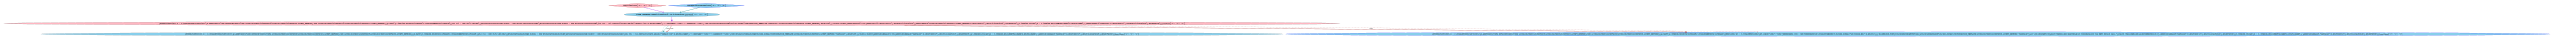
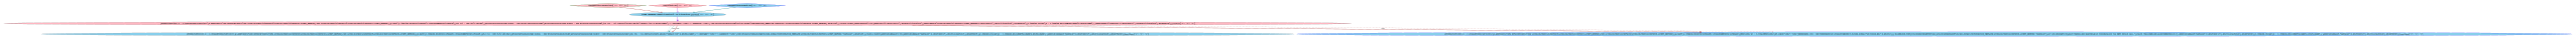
  digraph {
    fontname="Courier Prime"
    node [fillcolor=skyblue shape=ellipse style=filled color=gray40 fontname="Courier Prime"]
    edge [style=bold color=brown arrowhead=odot fontname="Courier Prime"]
    n1 [fillcolor=lightpink label="{FreeStyleProject p = r.createFreeStyleProject()p.addProperty(new KeywordProperty(new AcceptOnlySpecificKeyword(AcceptOnlySpecificKeyword.ACCEPT_KEYWORD),new AcceptOnlySpecificKeyword(AcceptOnlySpecificKeyword.ACCEPT_KEYWORD)))p.save()r.jenkins.setSecurityRealm(r.createDummySecurityRealm())CLI cli = new CLI(r.getURL())ByteArrayOutputStream stdout = new ByteArrayOutputStream()ByteArrayOutputStream stderr = new ByteArrayOutputStream()int ret = cli.execute(Arrays.asList(\"update-job\",p.getFullName(),\"--username\",\"test\",\"--password\",\"test\"),new ByteArrayInputStream(String.format(CONFIGURATION_TEMPLATE,\"badvalue\",AcceptOnlySpecificKeyword.ACCEPT_KEYWORD).getBytes()),stdout,stderr)assertEquals(0,ret)assertNull(p.getProperty().getNonCriticalField())assertEquals(AcceptOnlySpecificKeyword.ACCEPT_KEYWORD,p.getProperty().getCriticalField().getKeyword())r.jenkins.reload()p = r.jenkins.getItemByFullName(p.getFullName(),)assertEquals(\"badvalue\",p.getProperty().getNonCriticalField().getKeyword())}@@@4@@@['1', '1', '1']"]
    n2 [label="{FreeStyleProject p = r.createFreeStyleProject()p.addProperty(new KeywordProperty(new AcceptOnlySpecificKeyword(AcceptOnlySpecificKeyword.ACCEPT_KEYWORD),new AcceptOnlySpecificKeyword(AcceptOnlySpecificKeyword.ACCEPT_KEYWORD)))p.save()r.jenkins.setSecurityRealm(r.createDummySecurityRealm())CLI cli = new CLI(r.getURL())ByteArrayOutputStream stdout = new ByteArrayOutputStream()ByteArrayOutputStream stderr = new ByteArrayOutputStream()int ret = cli.execute(Arrays.asList(\"update-job\",p.getFullName(),\"--username\",\"test\",\"--password\",\"test\"),new ByteArrayInputStream(String.format(CONFIGURATION_TEMPLATE,AcceptOnlySpecificKeyword.ACCEPT_KEYWORD,\"badvalue\").getBytes()),stdout,stderr)assertNotEquals(0,ret)assertNotEquals(\"badvalue\",p.getProperty().getCriticalField().getKeyword())r.jenkins.reload()p = r.jenkins.getItemByFullName(p.getFullName(),)assertNotEquals(\"badvalue\",p.getProperty().getCriticalField().getKeyword())}@@@20@@@['1', '0', '1']"]
    n3 [label="{FreeStyleProject p = r.createFreeStyleProject()p.addProperty(new KeywordProperty(new AcceptOnlySpecificKeyword(AcceptOnlySpecificKeyword.ACCEPT_KEYWORD),new AcceptOnlySpecificKeyword(AcceptOnlySpecificKeyword.ACCEPT_KEYWORD)))p.save()r.jenkins.setSecurityRealm(r.createDummySecurityRealm())WebClient wc = r.createWebClient()wc.login(\"test\",\"test\")WebRequest req = new WebRequest(wc.createCrumbedUrl(String.format(\"%s/config.xml\",p.getUrl())),HttpMethod.POST)req.setEncodingType(null)req.setRequestBody(String.format(CONFIGURATION_TEMPLATE,AcceptOnlySpecificKeyword.ACCEPT_KEYWORD,\"badvalue\"))try {wc.getPage(req)fail(\"Submitting unacceptable configuration via REST should fail.\")}catch (FailingHttpStatusCodeException e) assertNotEquals(\"badvalue\",p.getProperty().getCriticalField().getKeyword())r.jenkins.reload()p = r.jenkins.getItemByFullName(p.getFullName(),)assertNotEquals(\"badvalue\",p.getProperty().getCriticalField().getKeyword())}@@@22@@@['0', '1', '0']" color=blue]
+   n4 [fillcolor=lightpink label="testRestInterfaceFailure['1', '0', '0']" shape=diamond color=darkgreen]
    n5 [label="Items.XSTREAM2.addCriticalField(,\"criticalField\")@@@3@@@['1', '1', '1']"]
    n6 [fillcolor=lightpink label="testCliFailure['0', '0', '1']" shape=diamond color=brown]
    n7 [label="testRestInterfaceFailure['0', '1', '0']" shape=diamond color=blue]
    n1 -> n2 [style=dashed color=teal]
    n1 -> n2 [label=req style=solid color=teal arrowhead=vee]
    n1 -> n2 [label=ret]
    n1 -> n3 [label=req arrowhead=vee]
    n1 -> n3 [style=dashed]
+   n4 -> n5
    n5 -> n1 [color=purple arrowhead=vee]
    n6 -> n5 [color=purple]
    n7 -> n5 [color=teal]
  }
